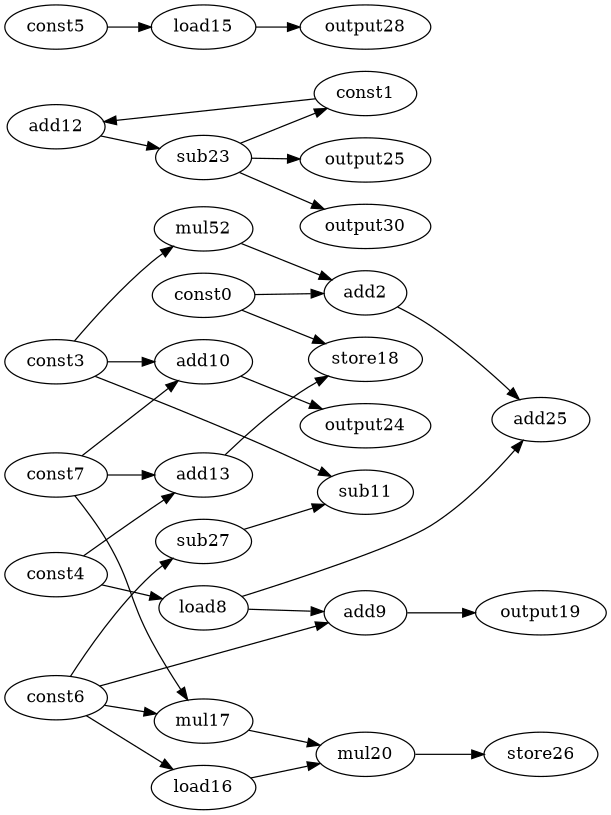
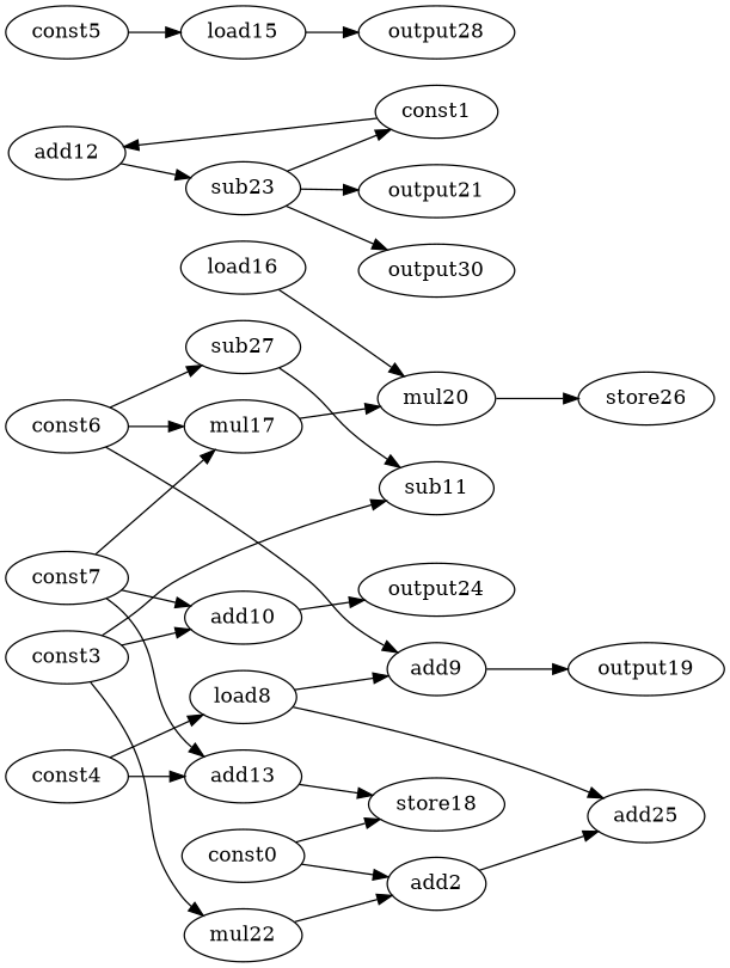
  digraph {
    rankdir=LR
    node [opcode=const]
    edge [operand=0]
    add2 [opcode=add]
    const0
    store18 [opcode=store]
    add25 [opcode=add]
    add12 [opcode=add]
    const1
    sub23 [opcode=sub]
-   output21 [opcode=output label=output25]
+   output21 [opcode=output]
    output30 [opcode=output]
    add10 [opcode=add]
    const3
    sub11 [opcode=sub]
-   mul22 [opcode=mul label=mul52]
+   mul22 [opcode=mul]
    output24 [opcode=output]
    load8 [opcode=load]
    const4
    add13 [opcode=add]
    add9 [opcode=add]
    load15 [opcode=load]
    const5
    output28 [opcode=output]
    const6
    load16 [opcode=load]
    mul17 [opcode=mul]
    sub27 [opcode=sub]
    output19 [opcode=output]
    mul20 [opcode=mul]
    const7
    store26 [opcode=store]
    add2 -> add25 [operand=1]
    const0 -> add2
    const0 -> store18
    add12 -> sub23 [operand=1]
    const1 -> add12
    sub23 -> const1
    sub23 -> output21
    sub23 -> output30
    add10 -> output24
    const3 -> add10
    const3 -> sub11 [operand=1]
    const3 -> mul22
    mul22 -> add2 [operand=1]
    load8 -> add25
    load8 -> add9
    const4 -> load8
    const4 -> add13
    add13 -> store18 [operand=1]
    add9 -> output19
    load15 -> output28
    const5 -> load15
    const6 -> add9 [operand=1]
-   const6 -> load16
    const6 -> mul17
    const6 -> sub27 [operand=1]
    load16 -> mul20
    mul17 -> mul20 [operand=1]
    sub27 -> sub11
    mul20 -> store26 [operand=1]
    const7 -> add10 [operand=1]
    const7 -> add13 [operand=1]
    const7 -> mul17 [operand=1]
  }
